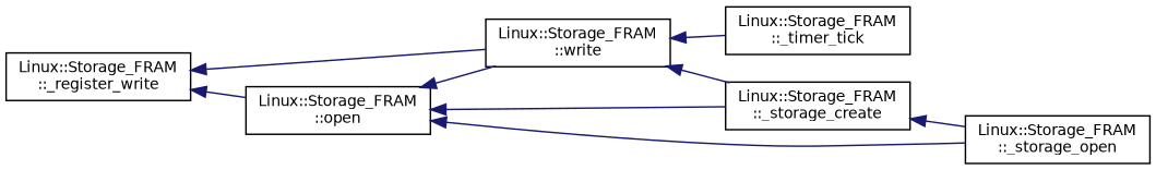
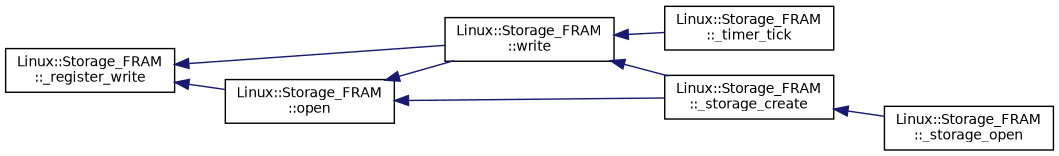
  digraph {
    rankdir=LR
    node [color=black fillcolor=white fontname=Helvetica fontsize=10 shape=record style=filled]
    edge [color=midnightblue dir=back fontname=Helvetica fontsize=10 labelfontname=Helvetica labelfontsize=10 style=solid]
    n1 [height=0.2 label="Linux::Storage_FRAM\l::_register_write" width=0.4]
    n2 [height=0.2 label="Linux::Storage_FRAM\l::open" width=0.4]
    n3 [height=0.2 label="Linux::Storage_FRAM\l::write" width=0.4]
    n4 [height=0.2 label="Linux::Storage_FRAM\l::_storage_create" width=0.4]
    n5 [height=0.2 label="Linux::Storage_FRAM\l::_storage_open" width=0.4]
    n6 [height=0.2 label="Linux::Storage_FRAM\l::_timer_tick" width=0.4]
    n1 -> n2
    n1 -> n3
    n2 -> n3
    n2 -> n4
-   n2 -> n5
    n3 -> n4
    n3 -> n6
    n4 -> n5
  }
